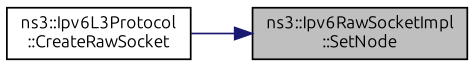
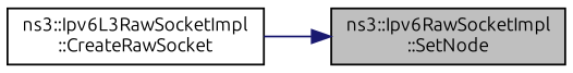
  digraph {
    rankdir=RL
    fontname=Ubuntu
    node [color=black fontname=Ubuntu fontsize=10 shape=record style=filled]
    n1 [fillcolor=grey75 fontcolor=black height=0.2 label="ns3::Ipv6RawSocketImpl\l::SetNode" width=0.4]
-   n2 [fillcolor=white height=0.2 label="ns3::Ipv6L3Protocol\l::CreateRawSocket" width=0.4]
+   n2 [fillcolor=white height=0.2 label="ns3::Ipv6L3RawSocketImpl\l::CreateRawSocket" width=0.4]
    n1 -> n2 [color=midnightblue dir=back fontname=Ubuntu fontsize=10 labelfontname=Helvetica labelfontsize=10 style=solid]
  }
